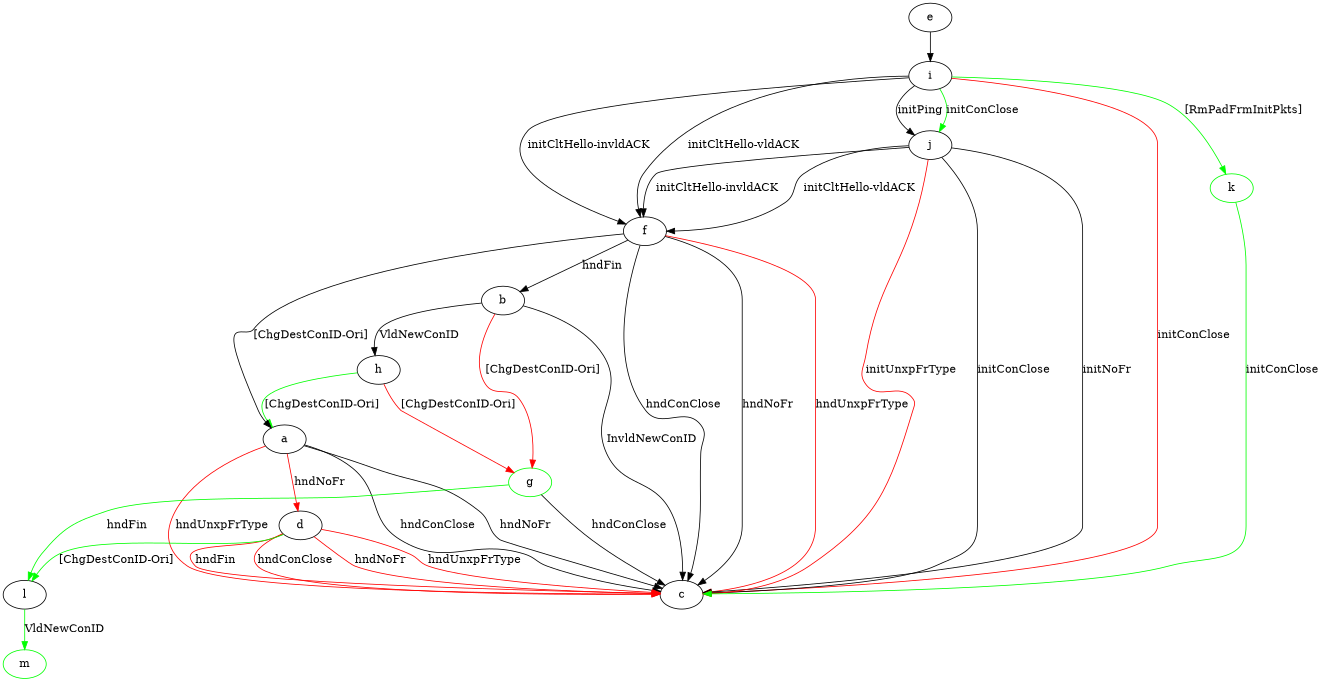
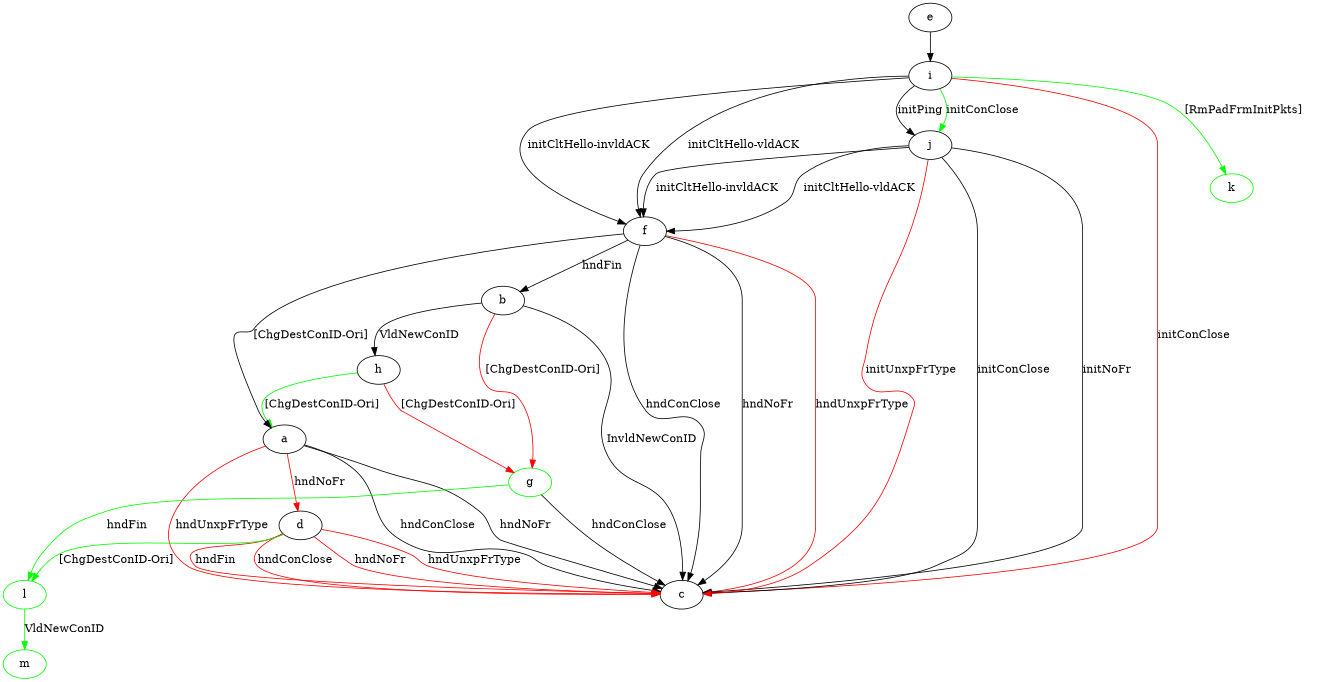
  digraph {
    a
    c
    d
-   l [color=black]
+   l [color=green]
    m [color=green]
    b
    g [color=green]
    h
    e
    i
    f
    j
    k [color=green]
    a -> c [label="hndConClose "]
    a -> c [label="hndNoFr "]
    a -> c [color=red label="hndUnxpFrType "]
    a -> d [color=red label="hndNoFr "]
    d -> c [color=red label="hndFin "]
    d -> c [color=red label="hndConClose "]
    d -> c [color=red label="hndNoFr "]
    d -> c [color=red label="hndUnxpFrType "]
    d -> l [color=green label="[ChgDestConID-Ori] "]
    l -> m [color=green label="VldNewConID "]
    b -> c [label="InvldNewConID "]
    b -> g [color=red label="[ChgDestConID-Ori] "]
    b -> h [label="VldNewConID "]
    g -> c [label="hndConClose "]
    g -> l [color=green label="hndFin "]
    h -> a [color=green label="[ChgDestConID-Ori] "]
    h -> g [color=red label="[ChgDestConID-Ori] "]
    e -> i
    i -> c [color=red label="initConClose "]
    i -> f [label="initCltHello-vldACK "]
    i -> f [label="initCltHello-invldACK "]
    i -> j [label="initPing "]
    i -> j [color=green label="initConClose "]
    i -> k [color=green label="[RmPadFrmInitPkts] "]
    f -> a [label="[ChgDestConID-Ori] "]
    f -> c [label="hndConClose "]
    f -> c [label="hndNoFr "]
    f -> c [color=red label="hndUnxpFrType "]
    f -> b [label="hndFin "]
    j -> c [label="initConClose "]
    j -> c [label="initNoFr "]
    j -> c [color=red label="initUnxpFrType "]
    j -> f [label="initCltHello-vldACK "]
    j -> f [label="initCltHello-invldACK "]
-   k -> c [color=green label="initConClose "]
  }
